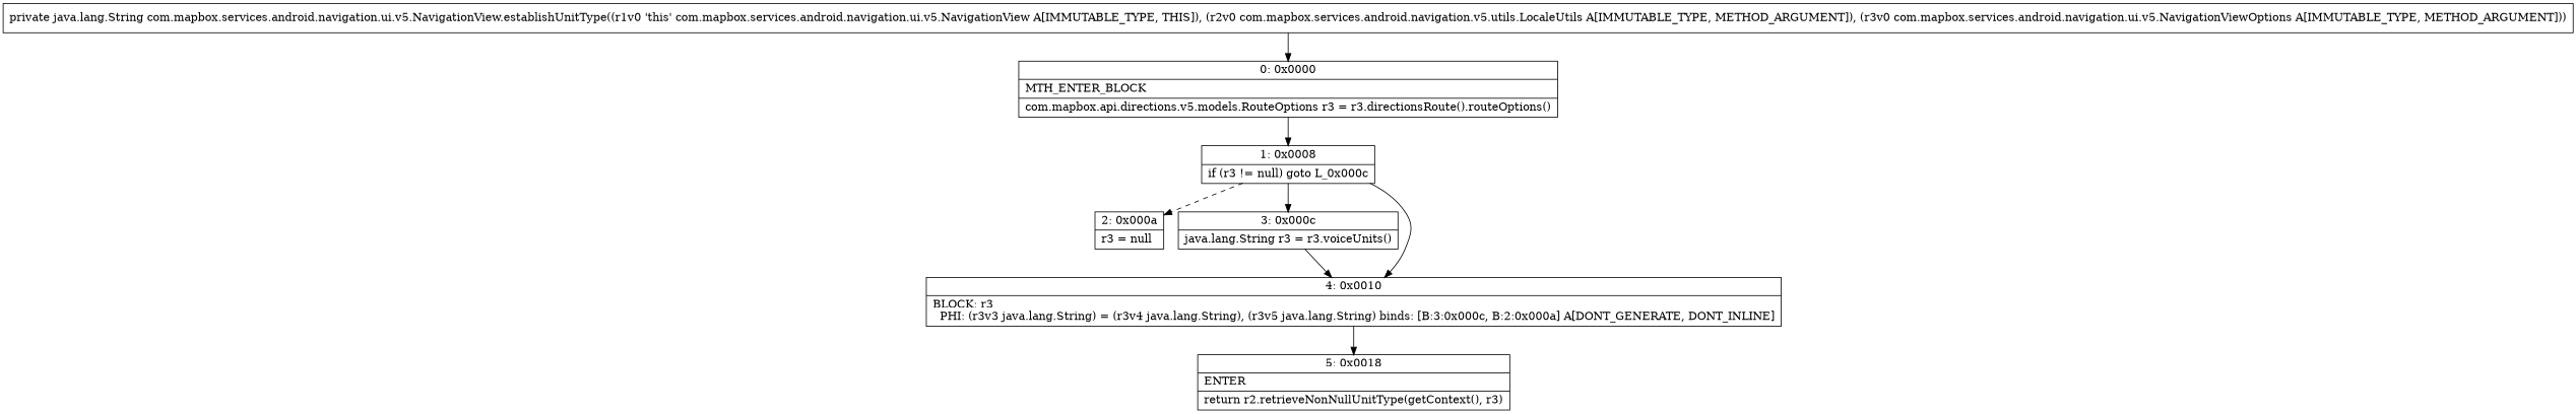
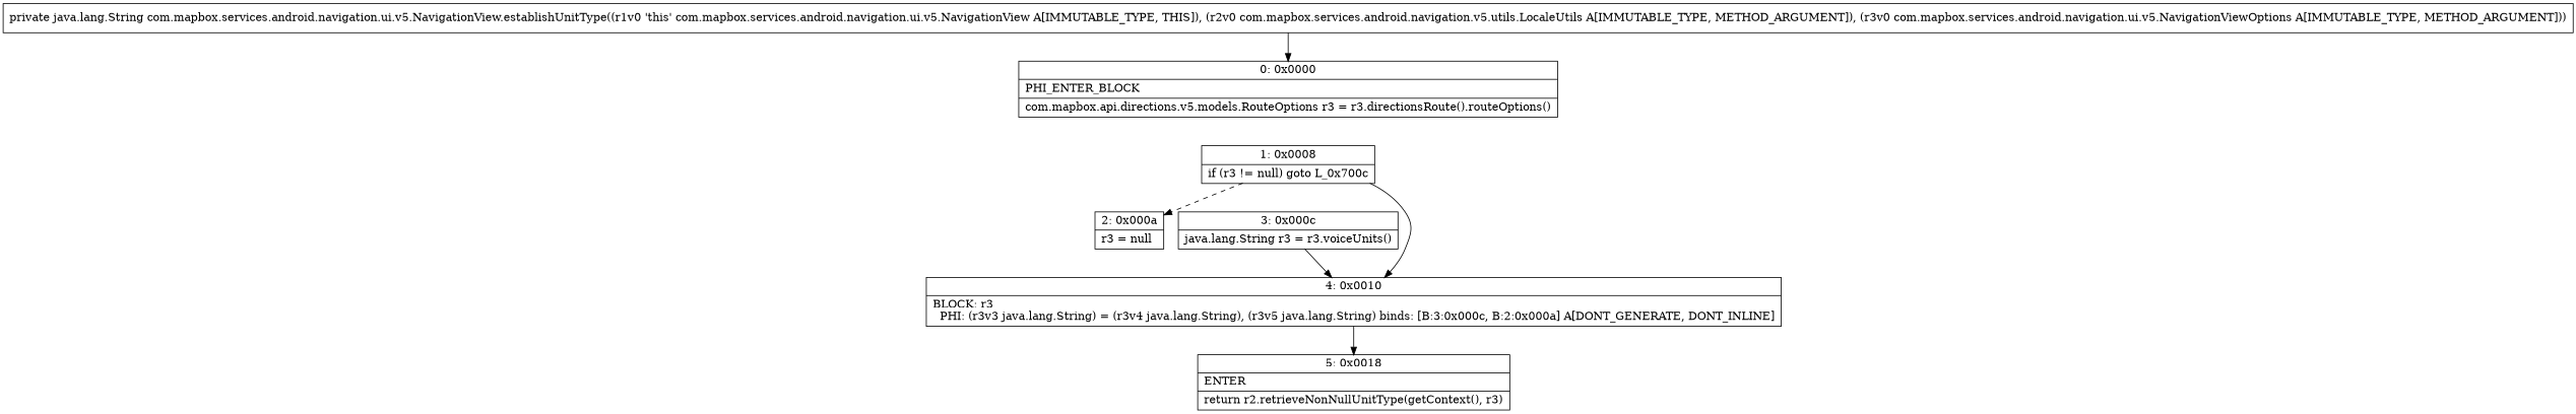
  digraph {
    node [shape=record]
-   n1 [label="{0\:\ 0x0000|MTH_ENTER_BLOCK\l|com.mapbox.api.directions.v5.models.RouteOptions r3 = r3.directionsRoute().routeOptions()\l}"]
-   n2 [label="{1\:\ 0x0008|if (r3 != null) goto L_0x000c\l}"]
+   n1 [label="{0\:\ 0x0000|PHI_ENTER_BLOCK\l|com.mapbox.api.directions.v5.models.RouteOptions r3 = r3.directionsRoute().routeOptions()\l}"]
+   n2 [label="{1\:\ 0x0008|if (r3 != null) goto L_0x700c\l}"]
    n3 [label="{2\:\ 0x000a|r3 = null\l}"]
    n4 [label="{3\:\ 0x000c|java.lang.String r3 = r3.voiceUnits()\l}"]
    n5 [label="{4\:\ 0x0010|BLOCK: r3 \l  PHI: (r3v3 java.lang.String) = (r3v4 java.lang.String), (r3v5 java.lang.String) binds: [B:3:0x000c, B:2:0x000a] A[DONT_GENERATE, DONT_INLINE]\l}"]
    n6 [label="{5\:\ 0x0018|ENTER\l|return r2.retrieveNonNullUnitType(getContext(), r3)\l}"]
    n7 [label="{private java.lang.String com.mapbox.services.android.navigation.ui.v5.NavigationView.establishUnitType((r1v0 'this' com.mapbox.services.android.navigation.ui.v5.NavigationView A[IMMUTABLE_TYPE, THIS]), (r2v0 com.mapbox.services.android.navigation.v5.utils.LocaleUtils A[IMMUTABLE_TYPE, METHOD_ARGUMENT]), (r3v0 com.mapbox.services.android.navigation.ui.v5.NavigationViewOptions A[IMMUTABLE_TYPE, METHOD_ARGUMENT])) }"]
-   n1 -> n2
    n2 -> n3 [style=dashed]
-   n2 -> n4
    n2 -> n5
    n4 -> n5
    n5 -> n6
    n7 -> n1
  }
